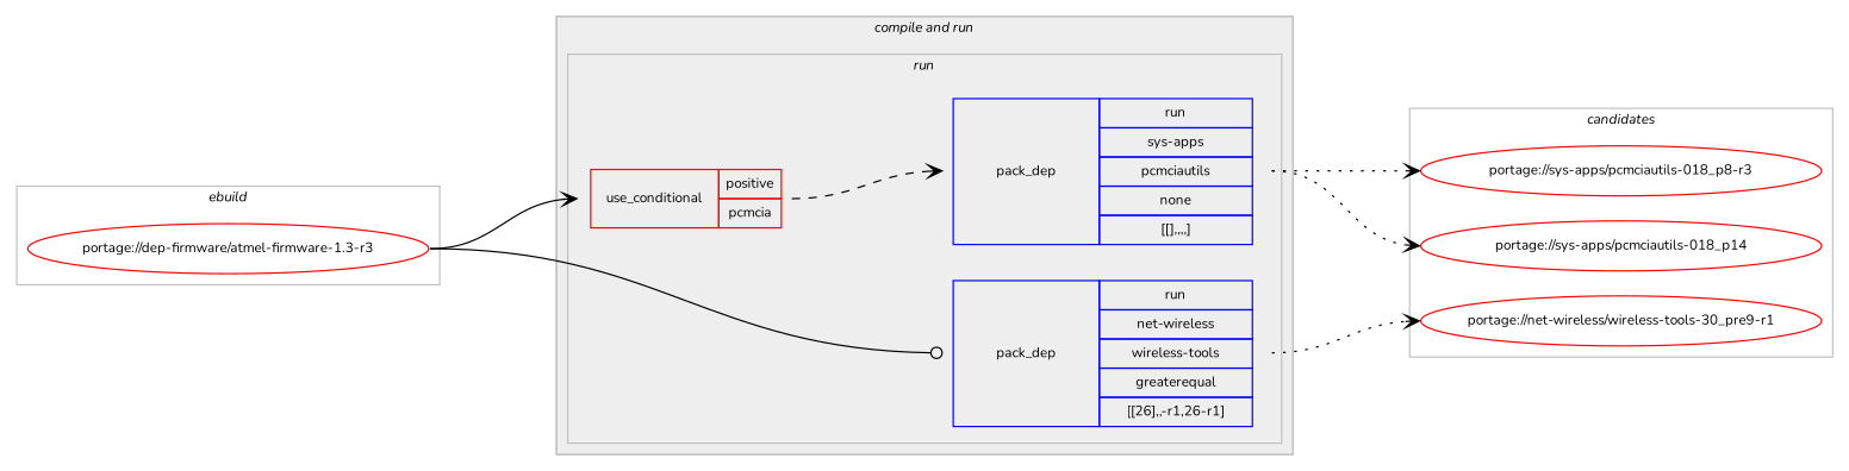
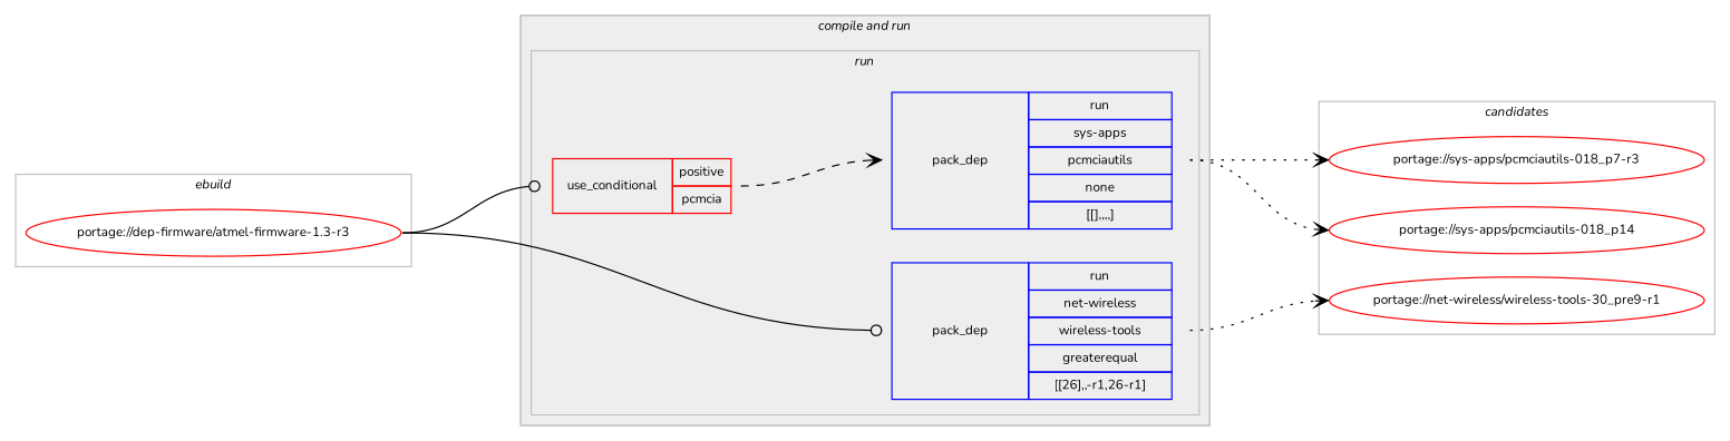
  digraph {
    compound=true
    concentrate=true
    fontname=Nunito
    fontsize=10
    newrank=true
    rankdir=LR
    ranksep=1.5
    node [color=red fontname=Nunito fontsize=10]
    edge [arrowhead=vee fontname=Nunito headport=w style=dotted tailport=e weight=20]
    n1 [label="portage://dep-firmware/atmel-firmware-1.3-r3" width=4]
    n2 [color=blue label=<<TABLE BORDER="0" CELLBORDER="1" CELLSPACING="0" CELLPADDING="4" WIDTH="220"><TR><TD ROWSPAN="6" CELLPADDING="30">pack_dep</TD></TR><TR><TD WIDTH="110">run</TD></TR><TR><TD>sys-apps</TD></TR><TR><TD>pcmciautils</TD></TR><TR><TD>none</TD></TR><TR><TD>[[],,,,]</TD></TR></TABLE>> shape=none]
    n3 [label=<<TABLE BORDER="0" CELLBORDER="1" CELLSPACING="0" CELLPADDING="4"><TR><TD ROWSPAN="3" CELLPADDING="10">use_conditional</TD></TR><TR><TD>positive</TD></TR><TR><TD>pcmcia</TD></TR></TABLE>> shape=none]
    n4 [color=blue label=<<TABLE BORDER="0" CELLBORDER="1" CELLSPACING="0" CELLPADDING="4" WIDTH="220"><TR><TD ROWSPAN="6" CELLPADDING="30">pack_dep</TD></TR><TR><TD WIDTH="110">run</TD></TR><TR><TD>net-wireless</TD></TR><TR><TD>wireless-tools</TD></TR><TR><TD>greaterequal</TD></TR><TR><TD>[[26],,-r1,26-r1]</TD></TR></TABLE>> shape=none]
-   n5 [label="portage://sys-apps/pcmciautils-018_p8-r3" width=4]
+   n5 [label="portage://sys-apps/pcmciautils-018_p7-r3" width=4]
    n6 [label="portage://sys-apps/pcmciautils-018_p14" width=4]
    n7 [label="portage://net-wireless/wireless-tools-30_pre9-r1" width=4]
    subgraph cluster_1 {
      color=gray
      label=<<i>ebuild</i>>
      n1
    }
    subgraph cluster_2 {
      color=gray
      label=<<i>dependencies</i>>
      subgraph cluster_3 {
        color=gray
        fillcolor="#eeeeee"
        label=<<i>compile</i>>
        style=filled
      }
      subgraph cluster_4 {
        color=gray
        fillcolor="#eeeeee"
        label=<<i>compile and run</i>>
        style=filled
      }
      subgraph cluster_5 {
        color=gray
        fillcolor="#eeeeee"
        label=<<i>run</i>>
        style=filled
        subgraph sub_6 {
          color=gray
          fillcolor="#eeeeee"
          label=<<i>run</i>>
          style=filled
          n3
          subgraph sub_7 {
            color=gray
            fillcolor="#eeeeee"
            label=<<i>run</i>>
            style=filled
            n2
          }
        }
        subgraph sub_8 {
          color=gray
          fillcolor="#eeeeee"
          label=<<i>run</i>>
          style=filled
          n4
        }
      }
    }
    subgraph cluster_9 {
      color=gray
      label=<<i>candidates</i>>
      rank=same
      subgraph sub_10 {
        color=black
        label=<<i>candidates</i>>
        nodesep=1
        rank=same
        n5
        n6
      }
      subgraph sub_11 {
        color=black
        label=<<i>candidates</i>>
        nodesep=1
        rank=same
        n7
      }
    }
-   n1 -> n3 [style=solid]
+   n1 -> n3 [arrowhead=odot style=solid]
    n1 -> n4 [arrowhead=odot style=solid]
    n2 -> n5 [weight=100]
    n2 -> n6 [weight=100]
    n3 -> n2 [style=dashed]
    n4 -> n7 [weight=100]
  }
